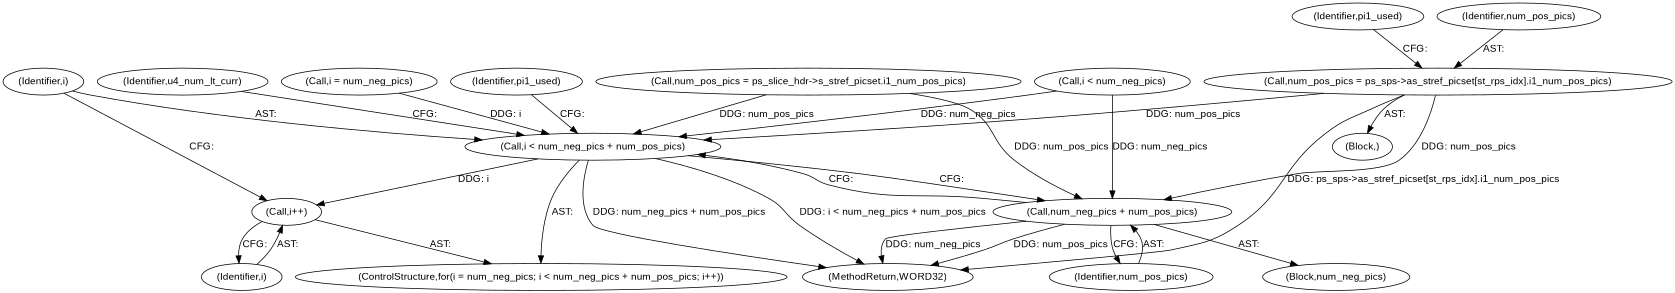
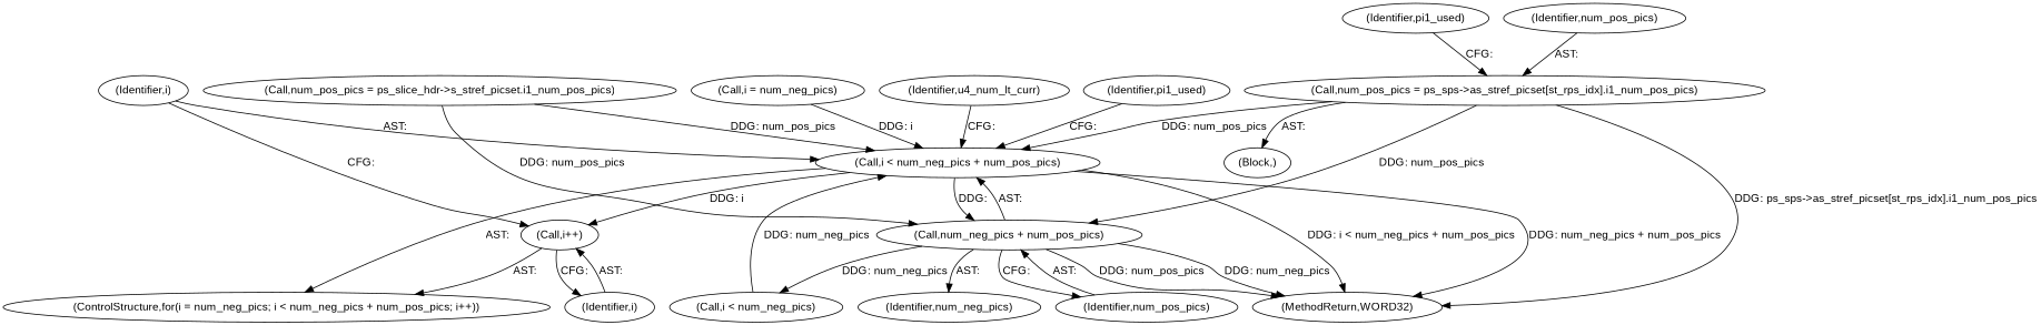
  digraph {
    fontname="Liberation Sans"
    node [fontname="Liberation Sans"]
    edge [fontname="Liberation Sans"]
    n1 [label="(Call,num_pos_pics = ps_sps->as_stref_picset[st_rps_idx].i1_num_pos_pics)"]
    n2 [label="(Call,i < num_neg_pics + num_pos_pics)"]
    n3 [label="(Call,num_neg_pics + num_pos_pics)"]
    n4 [label="(MethodReturn,WORD32)"]
    n5 [label="(Block,)"]
    n6 [label="(Call,i++)"]
    n7 [label="(ControlStructure,for(i = num_neg_pics; i < num_neg_pics + num_pos_pics; i++))"]
    n8 [label="(Identifier,num_pos_pics)"]
-   n9 [label="(Block,num_neg_pics)"]
+   n9 [label="(Identifier,num_neg_pics)"]
    n10 [label="(Identifier,i)"]
    n11 [label="(Call,i = num_neg_pics)"]
    n12 [label="(Identifier,u4_num_lt_curr)"]
    n13 [label="(Identifier,i)"]
    n14 [label="(Identifier,pi1_used)"]
    n15 [label="(Identifier,num_pos_pics)"]
    n16 [label="(Call,num_pos_pics = ps_slice_hdr->s_stref_picset.i1_num_pos_pics)"]
    n17 [label="(Call,i < num_neg_pics)"]
    n18 [label="(Identifier,pi1_used)"]
    n1 -> n2 [label="DDG: num_pos_pics"]
    n1 -> n3 [label="DDG: num_pos_pics"]
    n1 -> n4 [label="DDG: ps_sps->as_stref_picset[st_rps_idx].i1_num_pos_pics"]
    n1 -> n5 [label="AST: "]
-   n2 -> n3 [label="CFG: "]
+   n2 -> n3 [label="DDG: "]
    n2 -> n4 [label="DDG: i < num_neg_pics + num_pos_pics"]
    n2 -> n4 [label="DDG: num_neg_pics + num_pos_pics"]
    n2 -> n6 [label="DDG: i"]
    n2 -> n7 [label="AST: "]
-   n3 -> n2 [label="CFG: "]
+   n3 -> n2 [label="AST: "]
    n3 -> n4 [label="DDG: num_pos_pics"]
    n3 -> n4 [label="DDG: num_neg_pics"]
    n3 -> n8 [label="CFG: "]
    n3 -> n9 [label="AST: "]
    n6 -> n7 [label="AST: "]
    n6 -> n10 [label="CFG: "]
    n8 -> n3 [label="AST: "]
    n10 -> n6 [label="AST: "]
    n11 -> n2 [label="DDG: i"]
    n12 -> n2 [label="CFG: "]
    n13 -> n2 [label="AST: "]
    n13 -> n6 [label="CFG: "]
    n14 -> n1 [label="CFG: "]
    n15 -> n1 [label="AST: "]
    n16 -> n2 [label="DDG: num_pos_pics"]
    n16 -> n3 [label="DDG: num_pos_pics"]
    n17 -> n2 [label="DDG: num_neg_pics"]
-   n17 -> n3 [label="DDG: num_neg_pics"]
+   n3 -> n17 [label="DDG: num_neg_pics"]
    n18 -> n2 [label="CFG: "]
  }
